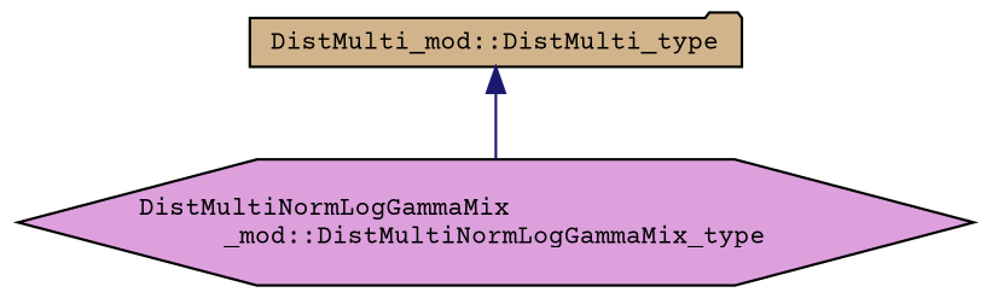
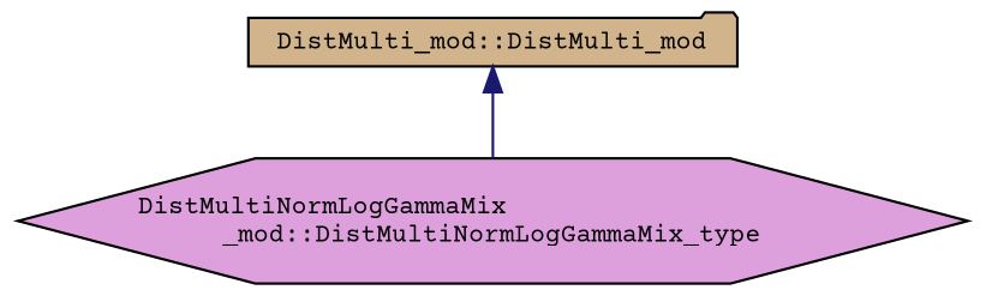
  digraph {
    fontname="Courier Prime"
    node [color=black fontname="Courier Prime" fontsize=10 style=filled]
    n1 [fillcolor=plum fontcolor=black height=0.2 label="DistMultiNormLogGammaMix\l_mod::DistMultiNormLogGammaMix_type" shape=hexagon width=0.4]
-   n2 [fillcolor=tan height=0.2 label="DistMulti_mod::DistMulti_type" shape=folder width=0.4]
+   n2 [fillcolor=tan height=0.2 label="DistMulti_mod::DistMulti_mod" shape=folder width=0.4]
    n2 -> n1 [color=midnightblue dir=back fontname="Courier Prime" fontsize=10 labelfontname=Helvetica labelfontsize=10 style=solid]
  }
